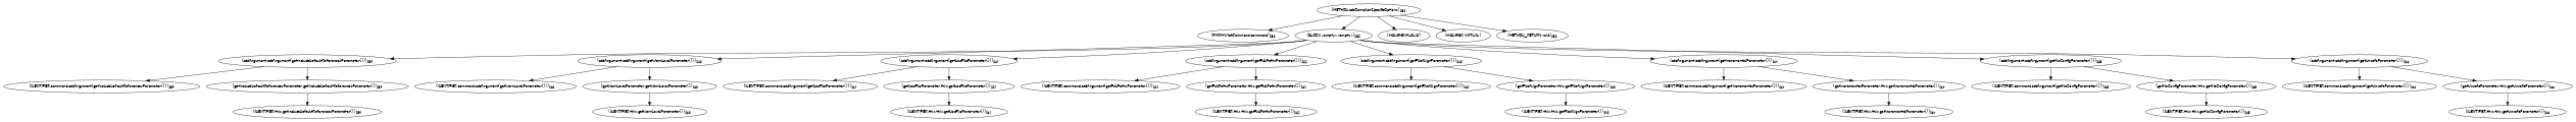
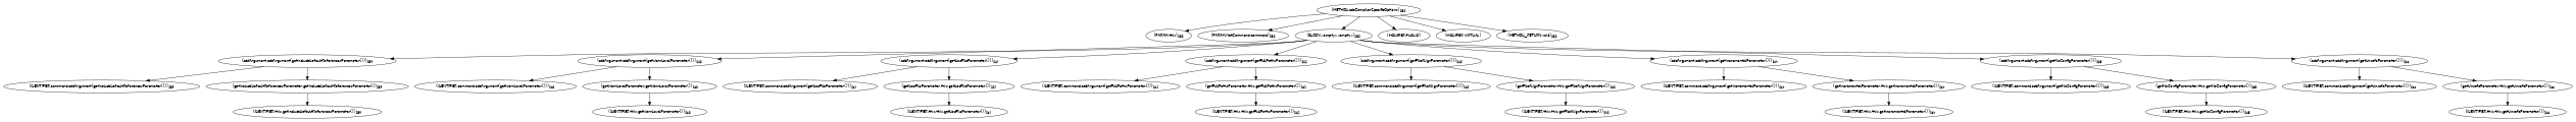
  digraph {
    fontname="Patrick Hand"
    node [fontname="Patrick Hand"]
    edge [fontname="Patrick Hand"]
    n1 [label=<(METHOD,addCompilerSpecificOptions)<SUB>358</SUB>>]
+   n2 [label=<(PARAM,this)<SUB>358</SUB>>]
    n3 [label=<(PARAM,NetCommand command)<SUB>358</SUB>>]
    n4 [label=<(BLOCK,&lt;empty&gt;,&lt;empty&gt;)<SUB>358</SUB>>]
    n5 [label=<(MODIFIER,PUBLIC)>]
    n6 [label=<(MODIFIER,VIRTUAL)>]
    n7 [label=<(METHOD_RETURN,void)<SUB>358</SUB>>]
    n8 [label=<(addArgument,addArgument(getIncludeDefaultReferencesParameter()))<SUB>359</SUB>>]
    n9 [label=<(addArgument,addArgument(getWarnLevelParameter()))<SUB>360</SUB>>]
    n10 [label=<(addArgument,addArgument(getDocFileParameter()))<SUB>361</SUB>>]
    n11 [label=<(addArgument,addArgument(getFullPathsParameter()))<SUB>362</SUB>>]
    n12 [label=<(addArgument,addArgument(getFileAlignParameter()))<SUB>363</SUB>>]
    n13 [label=<(addArgument,addArgument(getIncrementalParameter()))<SUB>364</SUB>>]
    n14 [label=<(addArgument,addArgument(getNoConfigParameter()))<SUB>365</SUB>>]
    n15 [label=<(addArgument,addArgument(getUnsafeParameter()))<SUB>366</SUB>>]
    n16 [label=<(IDENTIFIER,command,addArgument(getIncludeDefaultReferencesParameter()))<SUB>359</SUB>>]
    n17 [label=<(getIncludeDefaultReferencesParameter,getIncludeDefaultReferencesParameter())<SUB>359</SUB>>]
    n18 [label=<(IDENTIFIER,command,addArgument(getWarnLevelParameter()))<SUB>360</SUB>>]
    n19 [label=<(getWarnLevelParameter,getWarnLevelParameter())<SUB>360</SUB>>]
    n20 [label=<(IDENTIFIER,command,addArgument(getDocFileParameter()))<SUB>361</SUB>>]
    n21 [label=<(getDocFileParameter,this.getDocFileParameter())<SUB>381</SUB>>]
    n22 [label=<(IDENTIFIER,command,addArgument(getFullPathsParameter()))<SUB>362</SUB>>]
    n23 [label=<(getFullPathsParameter,this.getFullPathsParameter())<SUB>362</SUB>>]
    n24 [label=<(IDENTIFIER,command,addArgument(getFileAlignParameter()))<SUB>363</SUB>>]
    n25 [label=<(getFileAlignParameter,this.getFileAlignParameter())<SUB>363</SUB>>]
    n26 [label=<(IDENTIFIER,command,addArgument(getIncrementalParameter()))<SUB>364</SUB>>]
    n27 [label=<(getIncrementalParameter,this.getIncrementalParameter())<SUB>364</SUB>>]
    n28 [label=<(IDENTIFIER,command,addArgument(getNoConfigParameter()))<SUB>365</SUB>>]
    n29 [label=<(getNoConfigParameter,this.getNoConfigParameter())<SUB>365</SUB>>]
    n30 [label=<(IDENTIFIER,command,addArgument(getUnsafeParameter()))<SUB>366</SUB>>]
    n31 [label=<(getUnsafeParameter,this.getUnsafeParameter())<SUB>366</SUB>>]
    n32 [label=<(IDENTIFIER,this,getIncludeDefaultReferencesParameter())<SUB>359</SUB>>]
    n33 [label=<(IDENTIFIER,this,getWarnLevelParameter())<SUB>360</SUB>>]
    n34 [label=<(IDENTIFIER,this,this.getDocFileParameter())<SUB>361</SUB>>]
    n35 [label=<(IDENTIFIER,this,this.getFullPathsParameter())<SUB>362</SUB>>]
    n36 [label=<(IDENTIFIER,this,this.getFileAlignParameter())<SUB>343</SUB>>]
    n37 [label=<(IDENTIFIER,this,this.getIncrementalParameter())<SUB>364</SUB>>]
    n38 [label=<(IDENTIFIER,this,this.getNoConfigParameter())<SUB>365</SUB>>]
    n39 [label=<(IDENTIFIER,this,this.getUnsafeParameter())<SUB>366</SUB>>]
+   n1 -> n2
    n1 -> n3
    n1 -> n4
    n1 -> n5
    n1 -> n6
    n1 -> n7
    n4 -> n8
    n4 -> n9
    n4 -> n10
    n4 -> n11
    n4 -> n12
    n4 -> n13
    n4 -> n14
    n4 -> n15
    n8 -> n16
    n8 -> n17
    n9 -> n18
    n9 -> n19
    n10 -> n20
    n10 -> n21
    n11 -> n22
    n11 -> n23
    n12 -> n24
    n12 -> n25
    n13 -> n26
    n13 -> n27
    n14 -> n28
    n14 -> n29
    n15 -> n30
    n15 -> n31
    n17 -> n32
    n19 -> n33
    n21 -> n34
    n23 -> n35
    n25 -> n36
    n27 -> n37
    n29 -> n38
    n31 -> n39
  }
